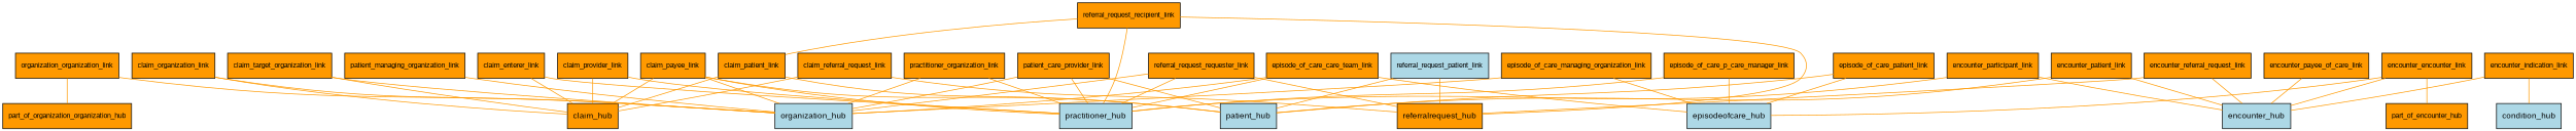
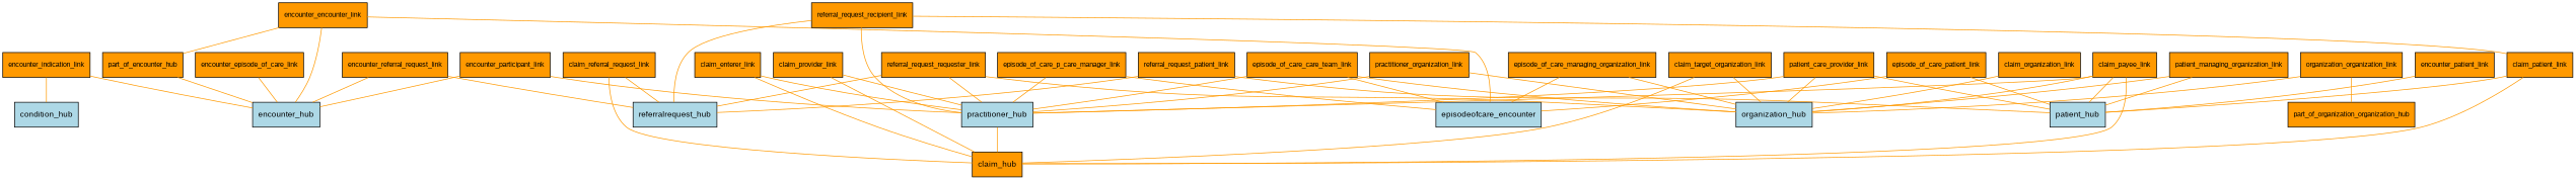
  graph {
    splines=true
    node [fillcolor="#ff9900" fontcolor=black fontname=arial fontsize=10 shape=box style=filled]
    edge [arrowhead=none color="#ff9900"]
    claim_hub [fontsize=12]
    condition_hub [fillcolor=lightblue fontsize=12]
    encounter_hub [fillcolor=lightblue fontsize=12]
-   episodeofcare_hub [fillcolor=lightblue fontsize=12]
+   episodeofcare_hub [fillcolor=lightblue fontsize=12 label=episodeofcare_encounter]
    organization_hub [fillcolor=lightblue fontsize=12]
    patient_hub [fillcolor=lightblue fontsize=12]
    practitioner_hub [fillcolor=lightblue fontsize=12]
-   referralrequest_hub [fontsize=12]
+   referralrequest_hub [fillcolor=lightblue fontsize=12]
    claim_enterer_link
    claim_organization_link
    claim_patient_link
    claim_payee_link
    claim_provider_link
    claim_referral_request_link
    claim_target_organization_link
    encounter_encounter_link
    part_of_encounter_hub
-   encounter_episode_of_care_link [label=encounter_payee_of_care_link]
+   encounter_episode_of_care_link
    encounter_indication_link
    encounter_participant_link
    encounter_patient_link
    encounter_referral_request_link
    episode_of_care_care_team_link
    episode_of_care_managing_organization_link
    episode_of_care_p_care_manager_link
    episode_of_care_patient_link
    organization_organization_link
    part_of_organization_organization_hub
    patient_care_provider_link
    patient_managing_organization_link
    practitioner_organization_link
-   referral_request_patient_link [fillcolor=lightblue]
+   referral_request_patient_link
    referral_request_recipient_link
    referral_request_requester_link
    claim_enterer_link -- claim_hub
    claim_enterer_link -- practitioner_hub
-   claim_organization_link -- claim_hub
+   practitioner_hub -- claim_hub
    claim_organization_link -- organization_hub
    claim_patient_link -- claim_hub
    claim_patient_link -- patient_hub
    claim_payee_link -- claim_hub
    claim_payee_link -- organization_hub
    claim_payee_link -- patient_hub
    claim_payee_link -- practitioner_hub
    claim_provider_link -- claim_hub
    claim_provider_link -- practitioner_hub
    claim_referral_request_link -- claim_hub
    claim_referral_request_link -- referralrequest_hub
    claim_target_organization_link -- claim_hub
    claim_target_organization_link -- organization_hub
    encounter_encounter_link -- encounter_hub
    encounter_encounter_link -- episodeofcare_hub
    encounter_encounter_link -- part_of_encounter_hub
    encounter_episode_of_care_link -- encounter_hub
    encounter_indication_link -- condition_hub
    encounter_indication_link -- encounter_hub
    encounter_participant_link -- encounter_hub
    encounter_participant_link -- practitioner_hub
-   encounter_patient_link -- encounter_hub
+   part_of_encounter_hub -- encounter_hub
    encounter_patient_link -- patient_hub
    encounter_referral_request_link -- encounter_hub
    encounter_referral_request_link -- referralrequest_hub
    episode_of_care_care_team_link -- episodeofcare_hub
    episode_of_care_care_team_link -- organization_hub
    episode_of_care_care_team_link -- practitioner_hub
    episode_of_care_managing_organization_link -- episodeofcare_hub
    episode_of_care_managing_organization_link -- organization_hub
    episode_of_care_p_care_manager_link -- episodeofcare_hub
    episode_of_care_p_care_manager_link -- practitioner_hub
    episode_of_care_patient_link -- episodeofcare_hub
    episode_of_care_patient_link -- patient_hub
    organization_organization_link -- organization_hub
    organization_organization_link -- part_of_organization_organization_hub
    patient_care_provider_link -- organization_hub
    patient_care_provider_link -- patient_hub
    patient_care_provider_link -- practitioner_hub
    patient_managing_organization_link -- organization_hub
+   patient_managing_organization_link -- patient_hub
    practitioner_organization_link -- organization_hub
    practitioner_organization_link -- practitioner_hub
    referral_request_patient_link -- patient_hub
    referral_request_patient_link -- referralrequest_hub
    referral_request_recipient_link -- practitioner_hub
    referral_request_recipient_link -- referralrequest_hub
    referral_request_recipient_link -- claim_patient_link
    referral_request_requester_link -- organization_hub
    referral_request_requester_link -- practitioner_hub
    referral_request_requester_link -- referralrequest_hub
  }
